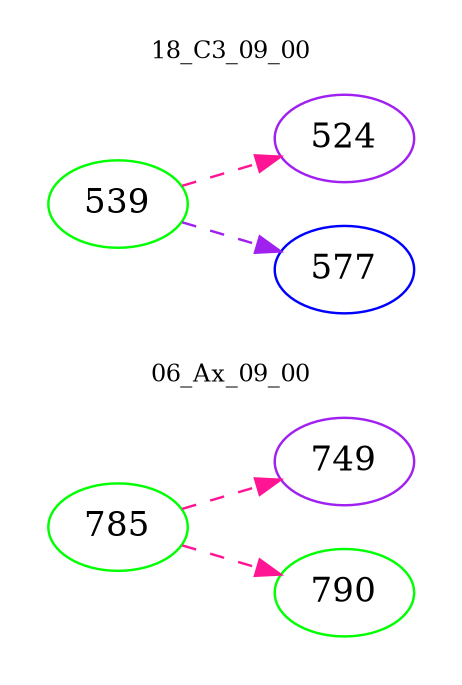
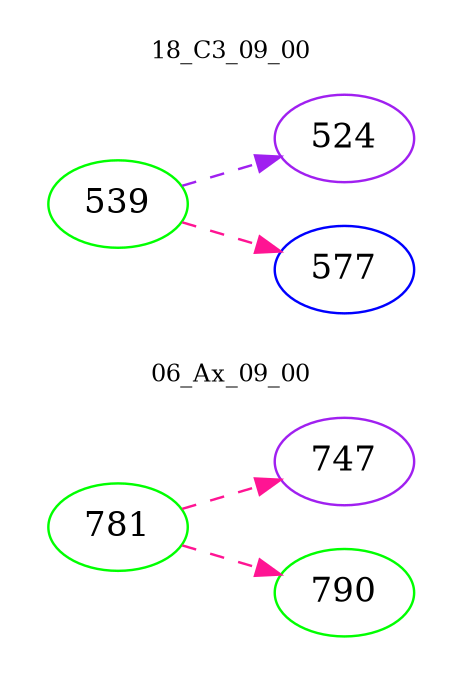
  digraph {
    rankdir=LR
    node [color=green]
    edge [color=deeppink style=dashed]
-   n1 [label=785]
+   n1 [label=781]
    n2 [label=790]
-   n3 [color=purple label=749]
+   n3 [color=purple label=747]
    n4 [label=539]
    n5 [color=blue label=577]
    n6 [color=purple label=524]
    subgraph cluster_1 {
      color=white
      fontsize=10
      label="06_Ax_09_00"
      n1
      n2
      n3
    }
    subgraph cluster_2 {
      color=white
      fontsize=10
      label="18_C3_09_00"
      n4
      n5
      n6
    }
    n1 -> n2
    n1 -> n3
-   n4 -> n5 [color=purple]
-   n4 -> n6
+   n4 -> n5
+   n4 -> n6 [color=purple]
  }
